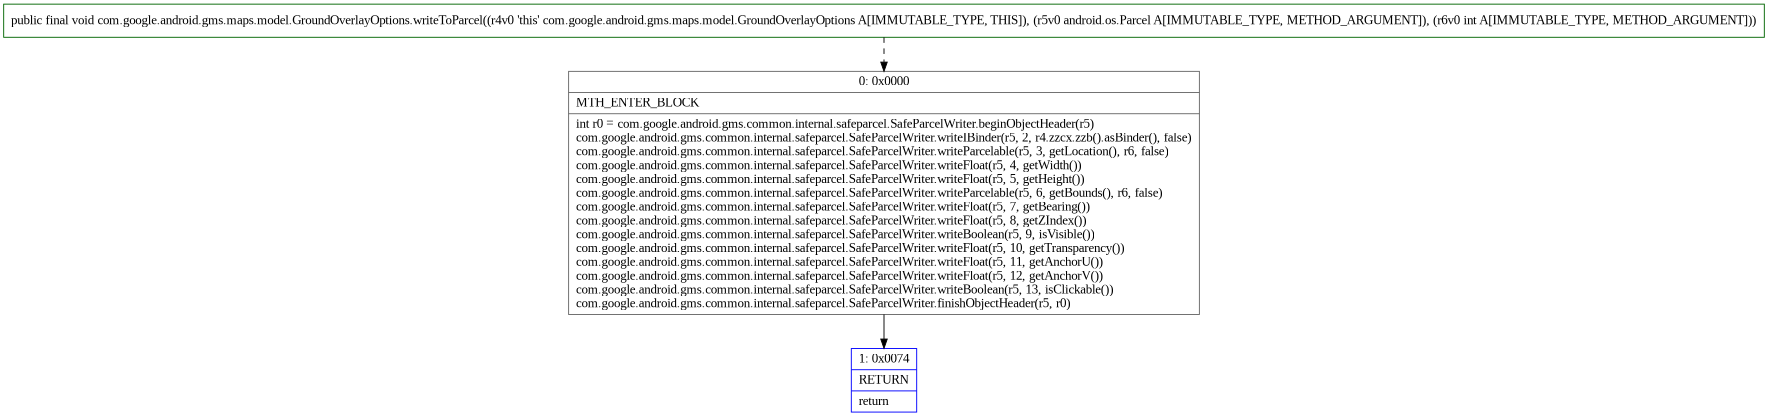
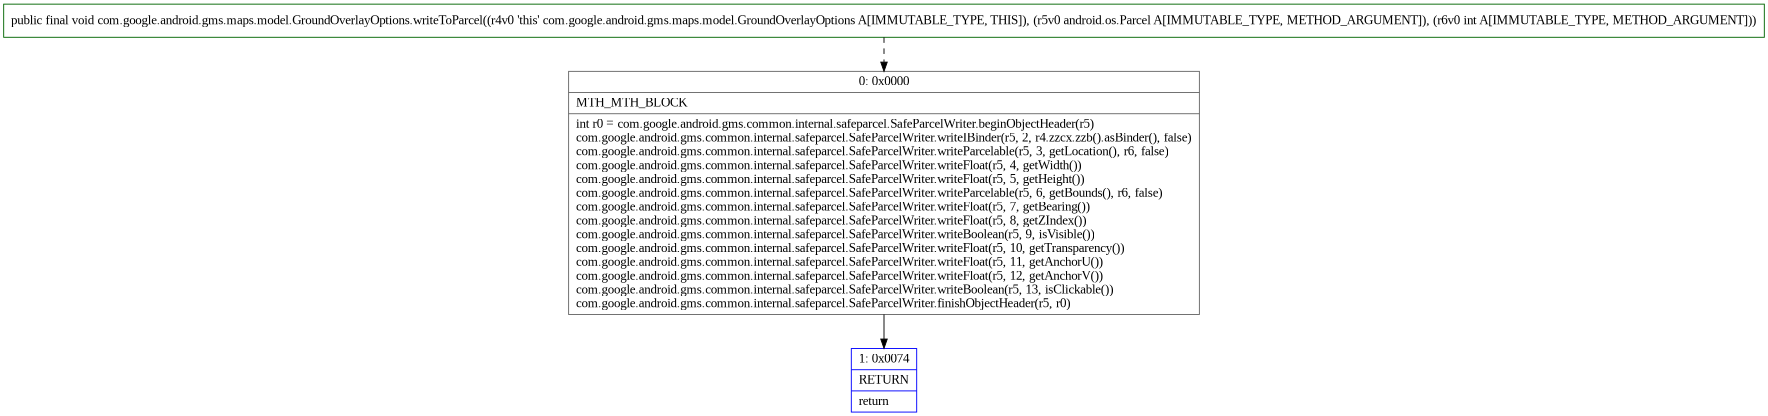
  digraph {
    fontname="Liberation Serif"
    node [shape=record fontname="Liberation Serif"]
    edge [fontname="Liberation Serif"]
-   n1 [label="{0\:\ 0x0000|MTH_ENTER_BLOCK\l|int r0 = com.google.android.gms.common.internal.safeparcel.SafeParcelWriter.beginObjectHeader(r5)\lcom.google.android.gms.common.internal.safeparcel.SafeParcelWriter.writeIBinder(r5, 2, r4.zzcx.zzb().asBinder(), false)\lcom.google.android.gms.common.internal.safeparcel.SafeParcelWriter.writeParcelable(r5, 3, getLocation(), r6, false)\lcom.google.android.gms.common.internal.safeparcel.SafeParcelWriter.writeFloat(r5, 4, getWidth())\lcom.google.android.gms.common.internal.safeparcel.SafeParcelWriter.writeFloat(r5, 5, getHeight())\lcom.google.android.gms.common.internal.safeparcel.SafeParcelWriter.writeParcelable(r5, 6, getBounds(), r6, false)\lcom.google.android.gms.common.internal.safeparcel.SafeParcelWriter.writeFloat(r5, 7, getBearing())\lcom.google.android.gms.common.internal.safeparcel.SafeParcelWriter.writeFloat(r5, 8, getZIndex())\lcom.google.android.gms.common.internal.safeparcel.SafeParcelWriter.writeBoolean(r5, 9, isVisible())\lcom.google.android.gms.common.internal.safeparcel.SafeParcelWriter.writeFloat(r5, 10, getTransparency())\lcom.google.android.gms.common.internal.safeparcel.SafeParcelWriter.writeFloat(r5, 11, getAnchorU())\lcom.google.android.gms.common.internal.safeparcel.SafeParcelWriter.writeFloat(r5, 12, getAnchorV())\lcom.google.android.gms.common.internal.safeparcel.SafeParcelWriter.writeBoolean(r5, 13, isClickable())\lcom.google.android.gms.common.internal.safeparcel.SafeParcelWriter.finishObjectHeader(r5, r0)\l}" color=gray40]
+   n1 [label="{0\:\ 0x0000|MTH_MTH_BLOCK\l|int r0 = com.google.android.gms.common.internal.safeparcel.SafeParcelWriter.beginObjectHeader(r5)\lcom.google.android.gms.common.internal.safeparcel.SafeParcelWriter.writeIBinder(r5, 2, r4.zzcx.zzb().asBinder(), false)\lcom.google.android.gms.common.internal.safeparcel.SafeParcelWriter.writeParcelable(r5, 3, getLocation(), r6, false)\lcom.google.android.gms.common.internal.safeparcel.SafeParcelWriter.writeFloat(r5, 4, getWidth())\lcom.google.android.gms.common.internal.safeparcel.SafeParcelWriter.writeFloat(r5, 5, getHeight())\lcom.google.android.gms.common.internal.safeparcel.SafeParcelWriter.writeParcelable(r5, 6, getBounds(), r6, false)\lcom.google.android.gms.common.internal.safeparcel.SafeParcelWriter.writeFloat(r5, 7, getBearing())\lcom.google.android.gms.common.internal.safeparcel.SafeParcelWriter.writeFloat(r5, 8, getZIndex())\lcom.google.android.gms.common.internal.safeparcel.SafeParcelWriter.writeBoolean(r5, 9, isVisible())\lcom.google.android.gms.common.internal.safeparcel.SafeParcelWriter.writeFloat(r5, 10, getTransparency())\lcom.google.android.gms.common.internal.safeparcel.SafeParcelWriter.writeFloat(r5, 11, getAnchorU())\lcom.google.android.gms.common.internal.safeparcel.SafeParcelWriter.writeFloat(r5, 12, getAnchorV())\lcom.google.android.gms.common.internal.safeparcel.SafeParcelWriter.writeBoolean(r5, 13, isClickable())\lcom.google.android.gms.common.internal.safeparcel.SafeParcelWriter.finishObjectHeader(r5, r0)\l}" color=gray40]
    n2 [label="{1\:\ 0x0074|RETURN\l|return\l}" color=blue]
    n3 [label="{public final void com.google.android.gms.maps.model.GroundOverlayOptions.writeToParcel((r4v0 'this' com.google.android.gms.maps.model.GroundOverlayOptions A[IMMUTABLE_TYPE, THIS]), (r5v0 android.os.Parcel A[IMMUTABLE_TYPE, METHOD_ARGUMENT]), (r6v0 int A[IMMUTABLE_TYPE, METHOD_ARGUMENT])) }" color=darkgreen]
    n1 -> n2 [style=solid]
    n3 -> n1 [style=dashed]
  }
